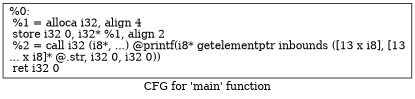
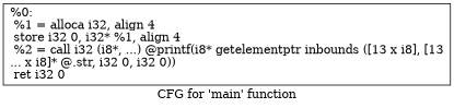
  digraph {
    label="CFG for 'main' function"
-   n1 [label="{%0:\l  %1 = alloca i32, align 4\l  store i32 0, i32* %1, align 2\l  %2 = call i32 (i8*, ...) @printf(i8* getelementptr inbounds ([13 x i8], [13\l... x i8]* @.str, i32 0, i32 0))\l  ret i32 0\l}" shape=record]
+   n1 [label="{%0:\l  %1 = alloca i32, align 4\l  store i32 0, i32* %1, align 4\l  %2 = call i32 (i8*, ...) @printf(i8* getelementptr inbounds ([13 x i8], [13\l... x i8]* @.str, i32 0, i32 0))\l  ret i32 0\l}" shape=record]
  }
